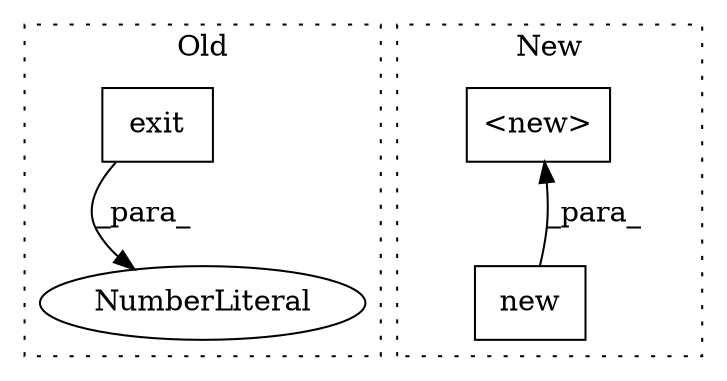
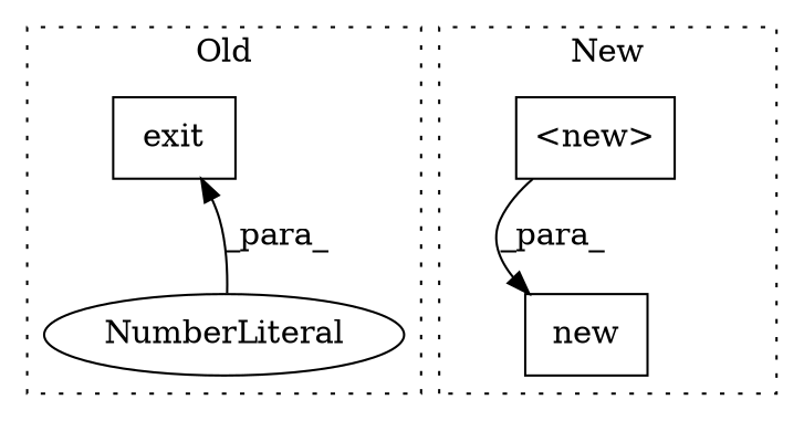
  digraph {
    node [shape=box]
    n1 [a=32 l="5,1" label=exit s="6514,6520"]
    n2 [a=34 l=1 label=NumberLiteral s=6519 shape=ellipse]
    n3 [a=14 l=17 label="<new>" s=6500]
    n4 [a=53 l=6 label=new s=6494]
    subgraph cluster_1 {
      label=Old
      style=dotted
      n1
      n2
    }
    subgraph cluster_2 {
      label=New
      style=dotted
      n3
      n4
    }
-   n1 -> n2 [label=_para_]
-   n4 -> n3 [label=_para_]
+   n2 -> n1 [label=_para_]
+   n3 -> n4 [label=_para_]
  }
